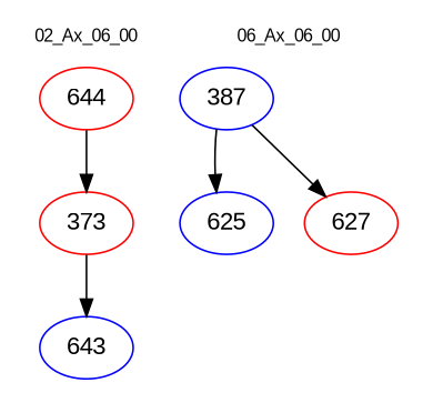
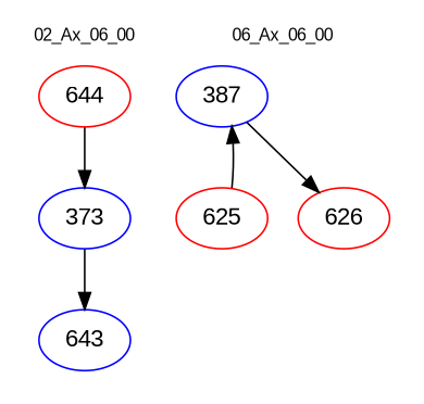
  digraph {
    fontname="Liberation Sans"
    node [color=blue fontname="Liberation Sans"]
    edge [color=black fontname="Liberation Sans"]
-   n1 [color=red label=373]
+   n1 [label=373]
    n2 [label=643]
    n3 [color=red label=644]
    n4 [label=387]
-   n5 [label=625]
-   n6 [color=red label=627]
+   n5 [color=red label=625]
+   n6 [color=red label=626]
    subgraph cluster_1 {
      color=white
      fontsize=10
      label="02_Ax_06_00"
      n1
      n2
      n3
    }
    subgraph cluster_2 {
      color=white
      fontsize=10
      label="06_Ax_06_00"
      n4
      n5
      n6
    }
    n1 -> n2
    n3 -> n1
-   n4 -> n5
+   n5 -> n4
    n4 -> n6
  }
